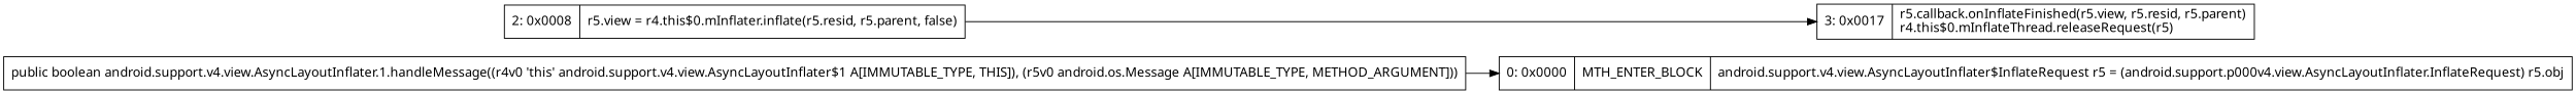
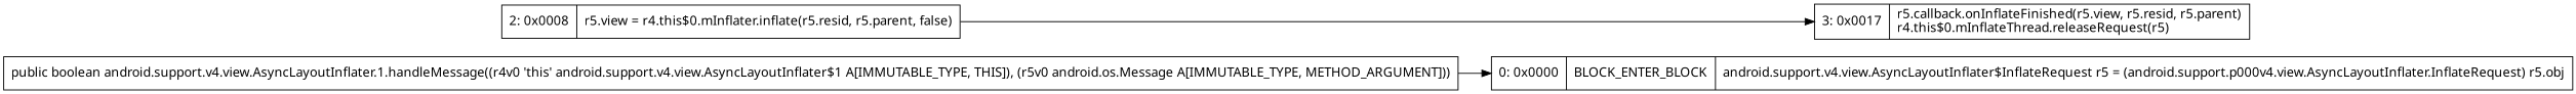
  digraph {
    fontname="Noto Sans"
    rankdir=LR
    node [fontname="Noto Sans" shape=record]
    edge [fontname="Noto Sans"]
-   n1 [label="{0\:\ 0x0000|MTH_ENTER_BLOCK\l|android.support.v4.view.AsyncLayoutInflater$InflateRequest r5 = (android.support.p000v4.view.AsyncLayoutInflater.InflateRequest) r5.obj\l}"]
+   n1 [label="{0\:\ 0x0000|BLOCK_ENTER_BLOCK\l|android.support.v4.view.AsyncLayoutInflater$InflateRequest r5 = (android.support.p000v4.view.AsyncLayoutInflater.InflateRequest) r5.obj\l}"]
    n2 [label="{2\:\ 0x0008|r5.view = r4.this$0.mInflater.inflate(r5.resid, r5.parent, false)\l}"]
    n3 [label="{3\:\ 0x0017|r5.callback.onInflateFinished(r5.view, r5.resid, r5.parent)\lr4.this$0.mInflateThread.releaseRequest(r5)\l}"]
    n4 [label="{public boolean android.support.v4.view.AsyncLayoutInflater.1.handleMessage((r4v0 'this' android.support.v4.view.AsyncLayoutInflater$1 A[IMMUTABLE_TYPE, THIS]), (r5v0 android.os.Message A[IMMUTABLE_TYPE, METHOD_ARGUMENT])) }"]
    n2 -> n3
    n4 -> n1
  }
